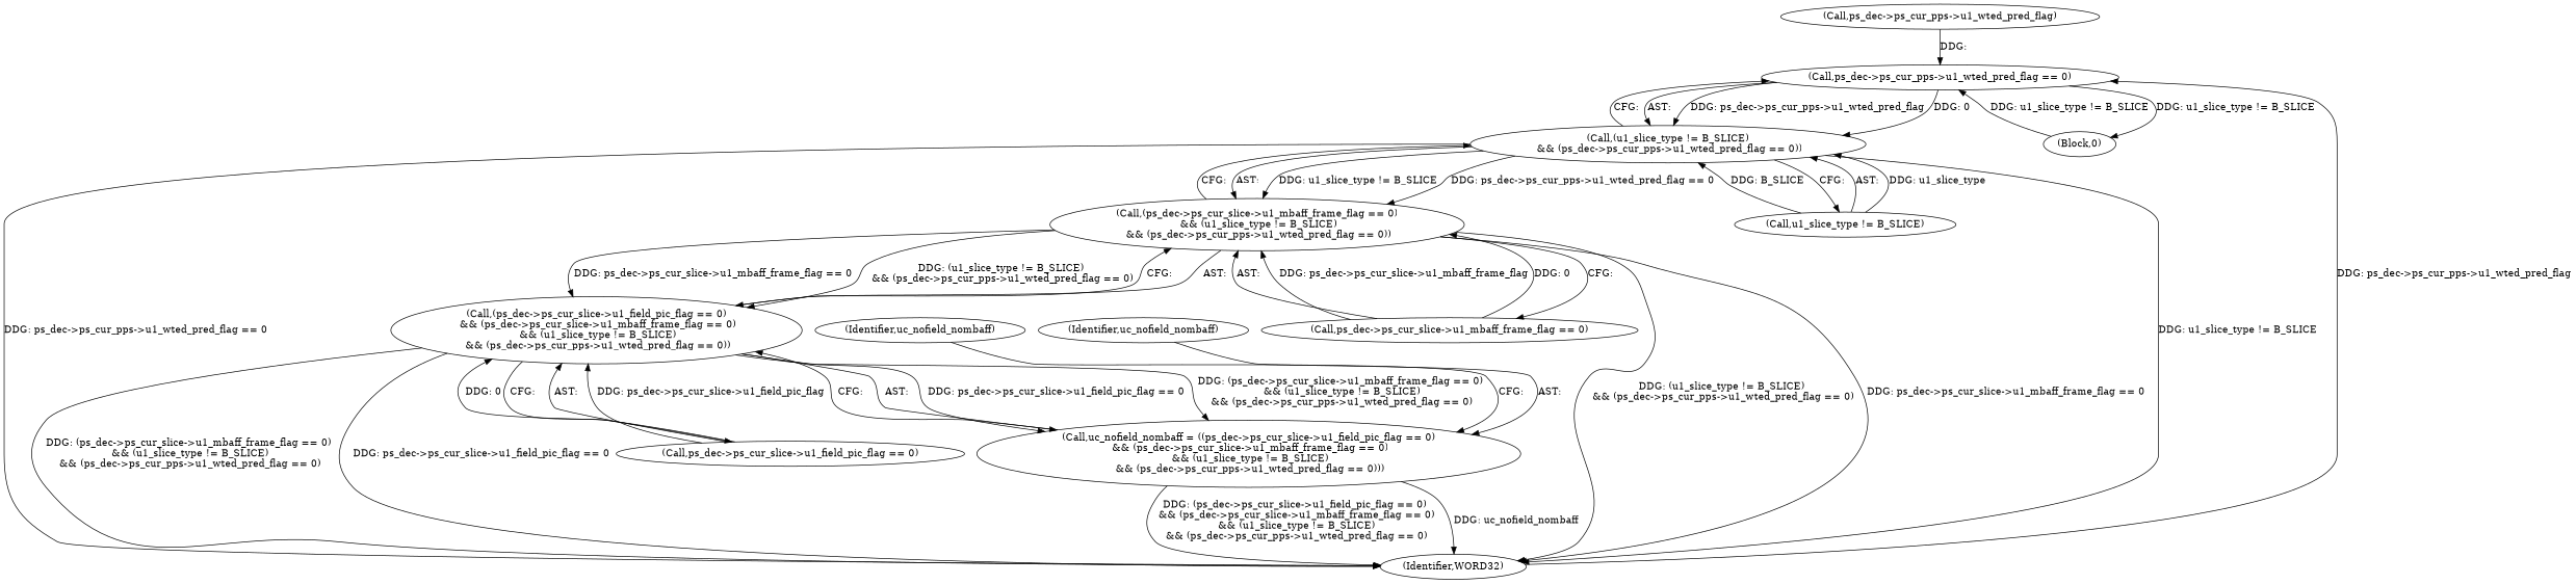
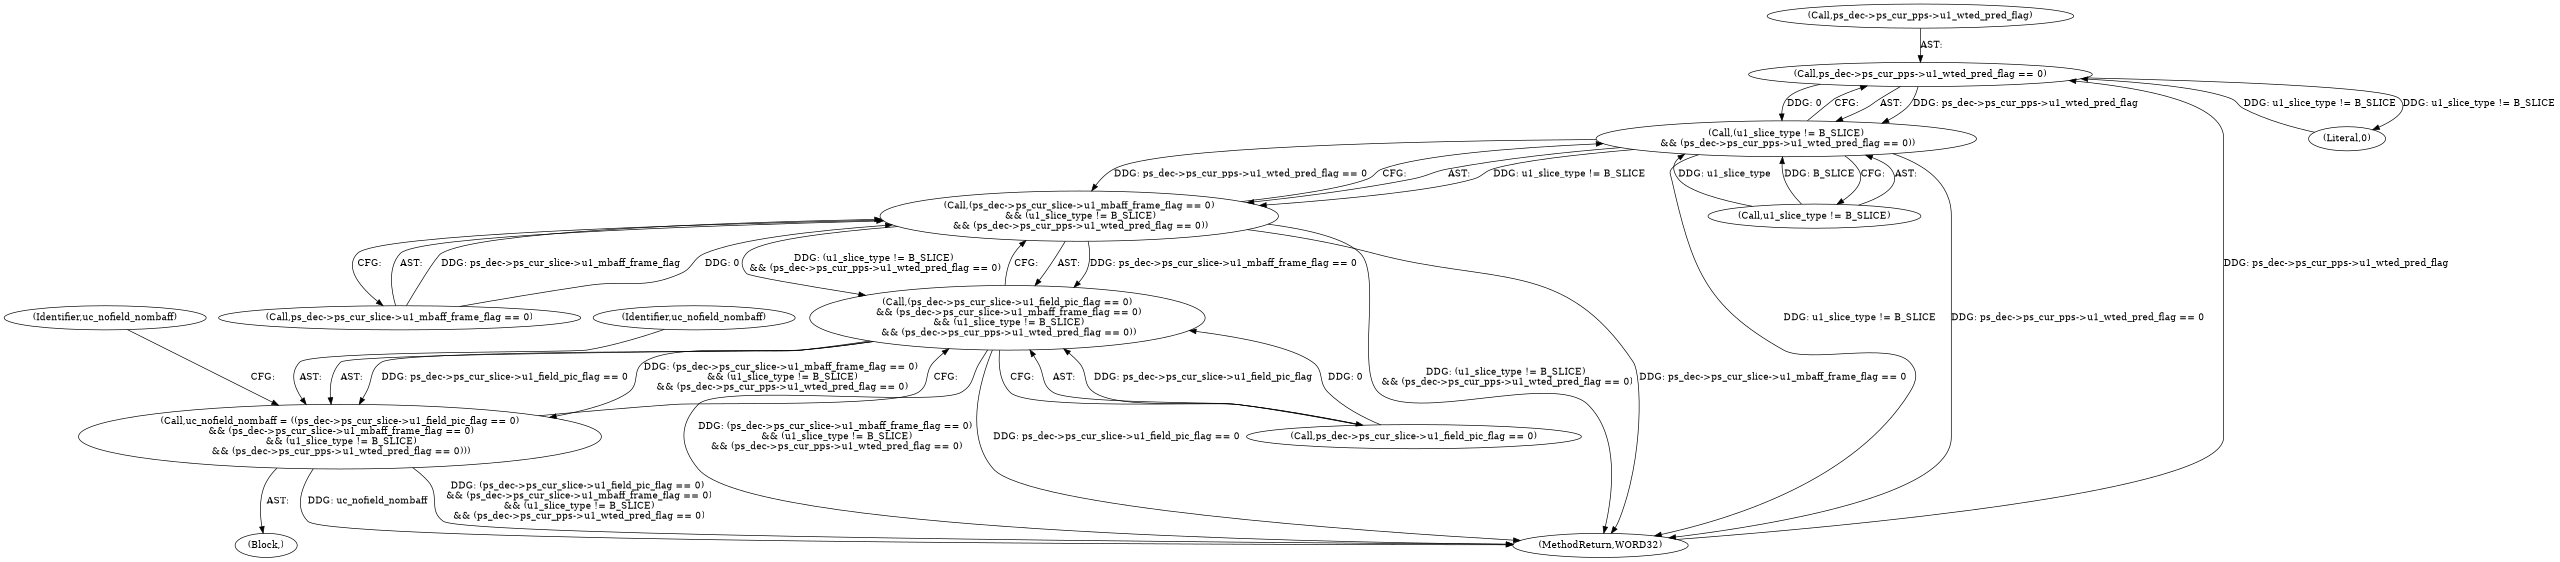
  digraph {
    n1 [label="(Call,ps_dec->ps_cur_pps->u1_wted_pred_flag == 0)"]
    n2 [label="(Call,(u1_slice_type != B_SLICE)\n && (ps_dec->ps_cur_pps->u1_wted_pred_flag == 0))"]
-   n3 [label="(Block,0)"]
-   n4 [label="(Identifier,WORD32)"]
+   n3 [label="(Literal,0)"]
+   n4 [label="(MethodReturn,WORD32)"]
    n5 [label="(Call,(ps_dec->ps_cur_slice->u1_mbaff_frame_flag == 0)\n && (u1_slice_type != B_SLICE)\n && (ps_dec->ps_cur_pps->u1_wted_pred_flag == 0))"]
    n6 [label="(Call,u1_slice_type != B_SLICE)"]
    n7 [label="(Call,(ps_dec->ps_cur_slice->u1_field_pic_flag == 0)\n && (ps_dec->ps_cur_slice->u1_mbaff_frame_flag == 0)\n && (u1_slice_type != B_SLICE)\n && (ps_dec->ps_cur_pps->u1_wted_pred_flag == 0))"]
    n8 [label="(Call,ps_dec->ps_cur_slice->u1_mbaff_frame_flag == 0)"]
    n9 [label="(Call,uc_nofield_nombaff = ((ps_dec->ps_cur_slice->u1_field_pic_flag == 0)\n && (ps_dec->ps_cur_slice->u1_mbaff_frame_flag == 0)\n && (u1_slice_type != B_SLICE)\n && (ps_dec->ps_cur_pps->u1_wted_pred_flag == 0)))"]
    n10 [label="(Call,ps_dec->ps_cur_slice->u1_field_pic_flag == 0)"]
+   n11 [label="(Block,)"]
    n12 [label="(Identifier,uc_nofield_nombaff)"]
    n13 [label="(Call,ps_dec->ps_cur_pps->u1_wted_pred_flag)"]
    n14 [label="(Identifier,uc_nofield_nombaff)"]
    n1 -> n2 [label="AST: "]
    n1 -> n2 [label="DDG: ps_dec->ps_cur_pps->u1_wted_pred_flag"]
    n1 -> n2 [label="DDG: 0"]
    n1 -> n3 [label="DDG: u1_slice_type != B_SLICE"]
    n2 -> n1 [label="CFG: "]
    n2 -> n4 [label="DDG: u1_slice_type != B_SLICE"]
    n2 -> n4 [label="DDG: ps_dec->ps_cur_pps->u1_wted_pred_flag == 0"]
    n2 -> n5 [label="AST: "]
    n2 -> n5 [label="DDG: u1_slice_type != B_SLICE"]
    n2 -> n5 [label="DDG: ps_dec->ps_cur_pps->u1_wted_pred_flag == 0"]
    n2 -> n6 [label="CFG: "]
    n3 -> n1 [label="DDG: u1_slice_type != B_SLICE"]
    n4 -> n1 [label="DDG: ps_dec->ps_cur_pps->u1_wted_pred_flag"]
    n5 -> n2 [label="CFG: "]
    n5 -> n4 [label="DDG: (u1_slice_type != B_SLICE)\n && (ps_dec->ps_cur_pps->u1_wted_pred_flag == 0)"]
    n5 -> n4 [label="DDG: ps_dec->ps_cur_slice->u1_mbaff_frame_flag == 0"]
    n5 -> n7 [label="AST: "]
    n5 -> n7 [label="DDG: ps_dec->ps_cur_slice->u1_mbaff_frame_flag == 0"]
    n5 -> n7 [label="DDG: (u1_slice_type != B_SLICE)\n && (ps_dec->ps_cur_pps->u1_wted_pred_flag == 0)"]
    n5 -> n8 [label="CFG: "]
    n6 -> n2 [label="AST: "]
    n6 -> n2 [label="DDG: u1_slice_type"]
    n6 -> n2 [label="DDG: B_SLICE"]
    n7 -> n4 [label="DDG: (ps_dec->ps_cur_slice->u1_mbaff_frame_flag == 0)\n && (u1_slice_type != B_SLICE)\n && (ps_dec->ps_cur_pps->u1_wted_pred_flag == 0)"]
    n7 -> n4 [label="DDG: ps_dec->ps_cur_slice->u1_field_pic_flag == 0"]
    n7 -> n5 [label="CFG: "]
    n7 -> n9 [label="AST: "]
    n7 -> n9 [label="DDG: ps_dec->ps_cur_slice->u1_field_pic_flag == 0"]
    n7 -> n9 [label="DDG: (ps_dec->ps_cur_slice->u1_mbaff_frame_flag == 0)\n && (u1_slice_type != B_SLICE)\n && (ps_dec->ps_cur_pps->u1_wted_pred_flag == 0)"]
    n7 -> n10 [label="CFG: "]
    n8 -> n5 [label="AST: "]
    n8 -> n5 [label="DDG: ps_dec->ps_cur_slice->u1_mbaff_frame_flag"]
    n8 -> n5 [label="DDG: 0"]
    n9 -> n4 [label="DDG: uc_nofield_nombaff"]
    n9 -> n4 [label="DDG: (ps_dec->ps_cur_slice->u1_field_pic_flag == 0)\n && (ps_dec->ps_cur_slice->u1_mbaff_frame_flag == 0)\n && (u1_slice_type != B_SLICE)\n && (ps_dec->ps_cur_pps->u1_wted_pred_flag == 0)"]
    n9 -> n7 [label="CFG: "]
+   n9 -> n11 [label="AST: "]
    n10 -> n7 [label="AST: "]
    n10 -> n7 [label="DDG: ps_dec->ps_cur_slice->u1_field_pic_flag"]
    n10 -> n7 [label="DDG: 0"]
    n12 -> n9 [label="CFG: "]
-   n13 -> n1 [label="DDG: "]
+   n13 -> n1 [label="AST: "]
    n14 -> n9 [label="AST: "]
  }
